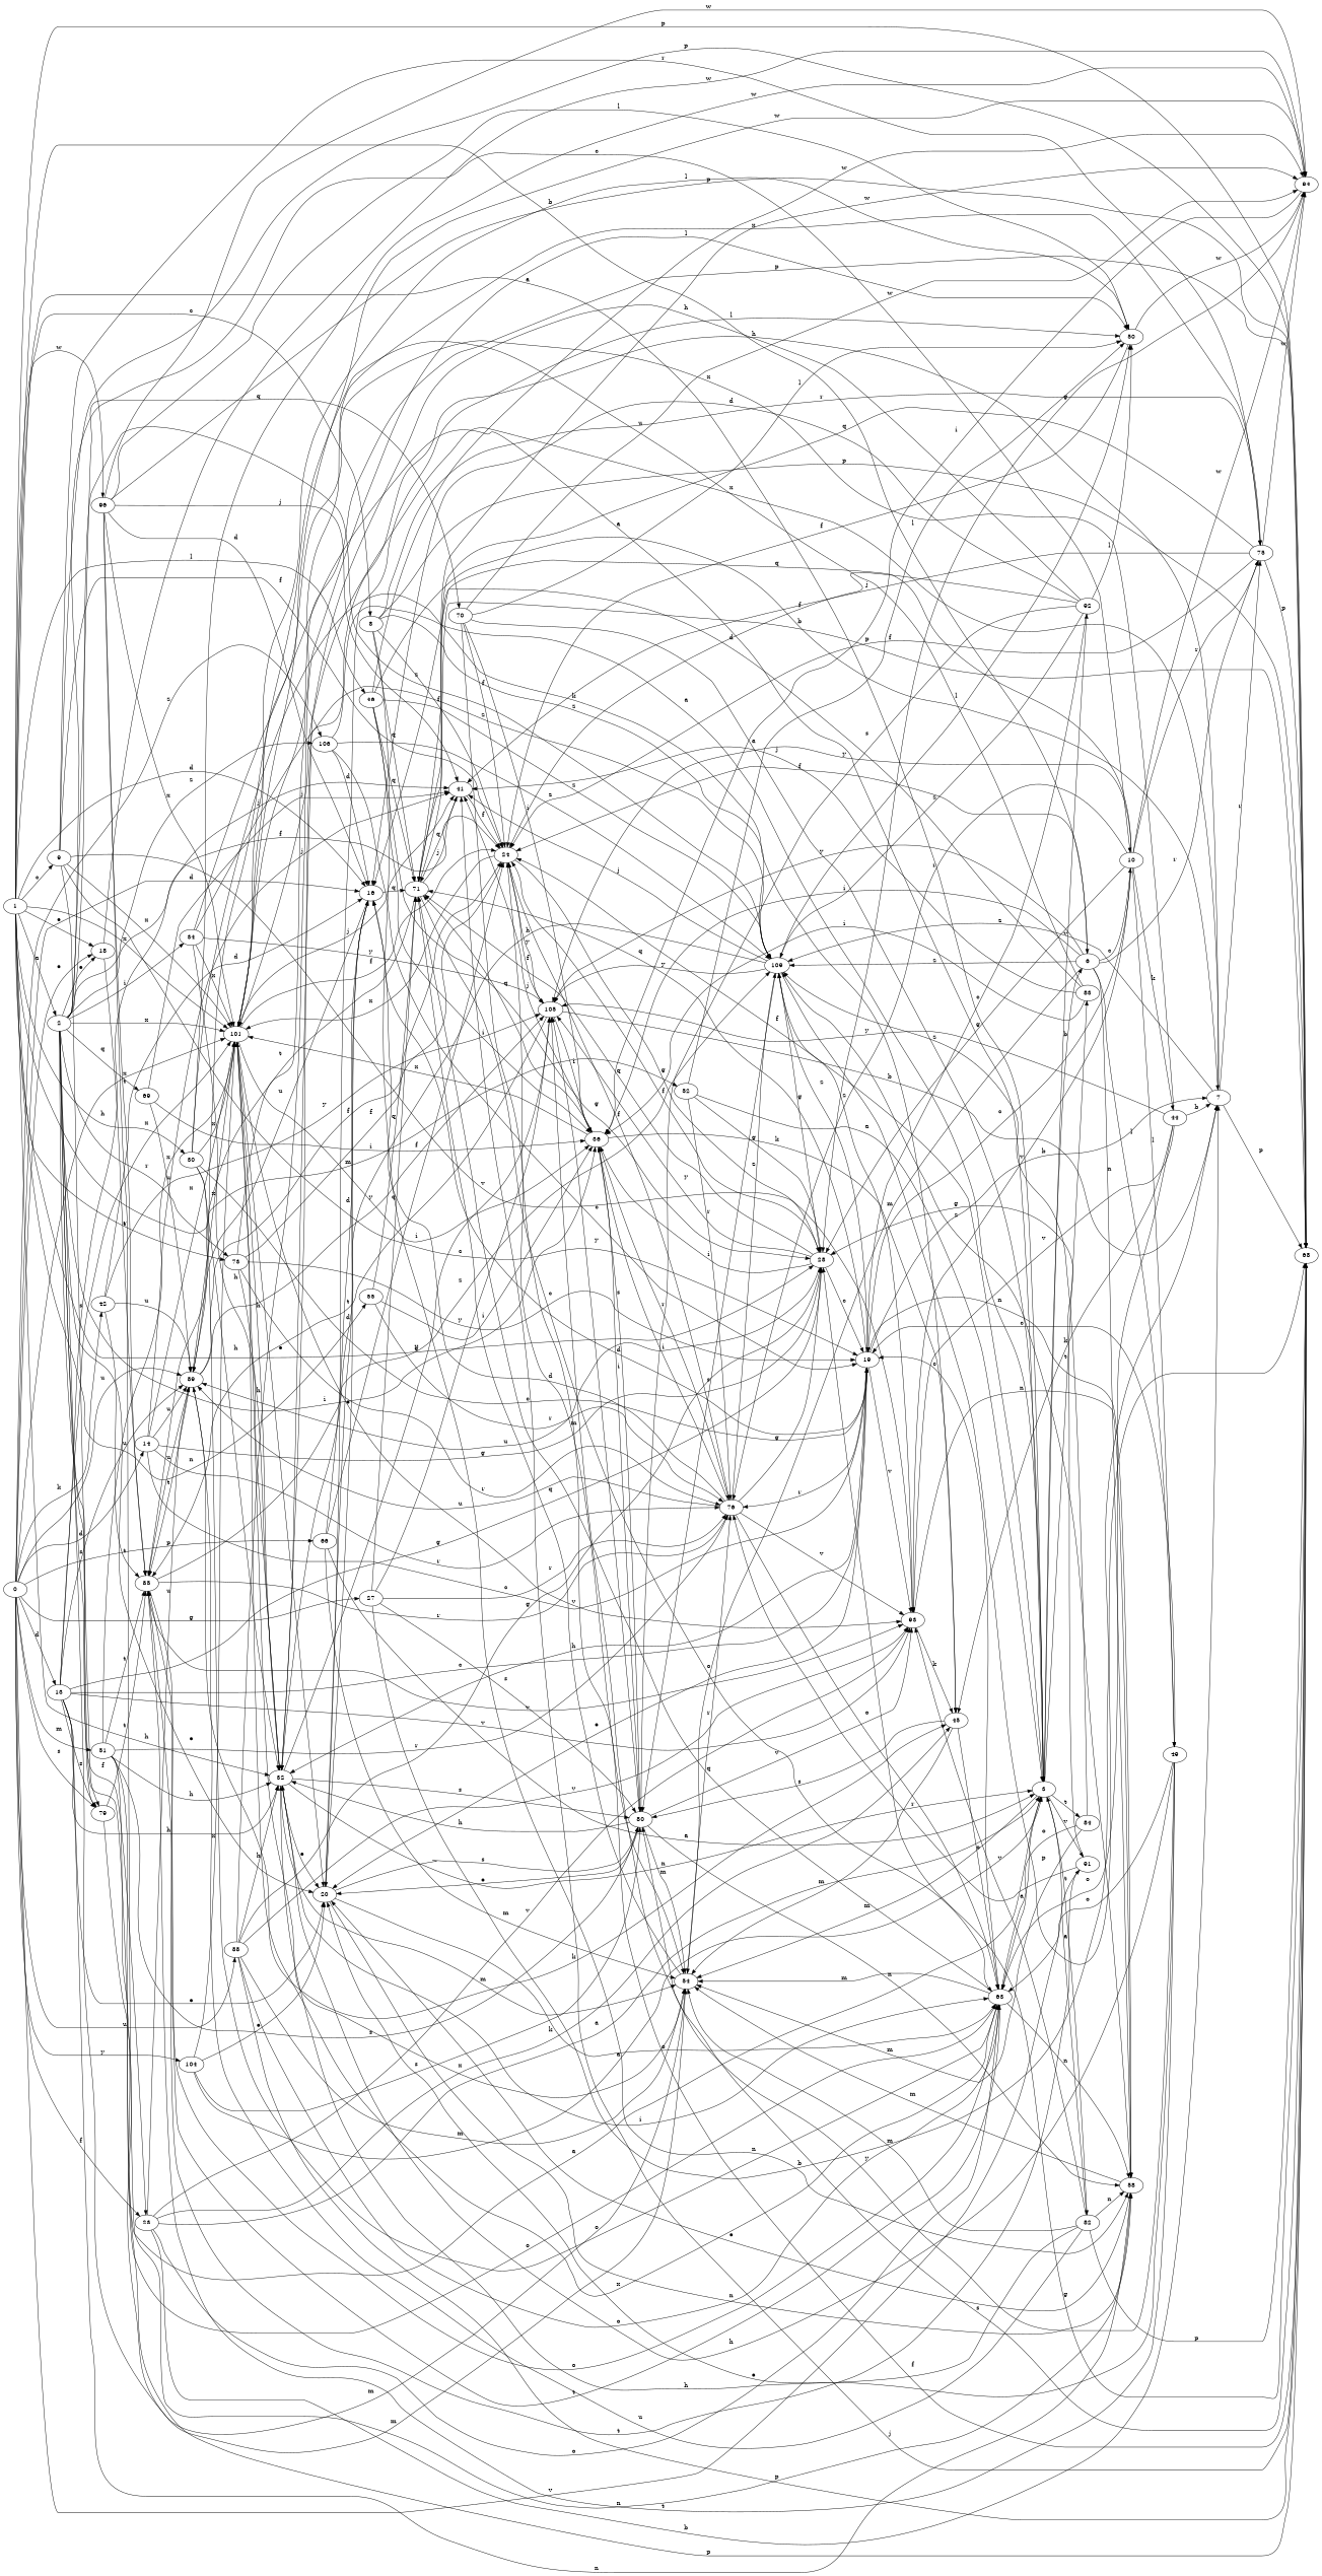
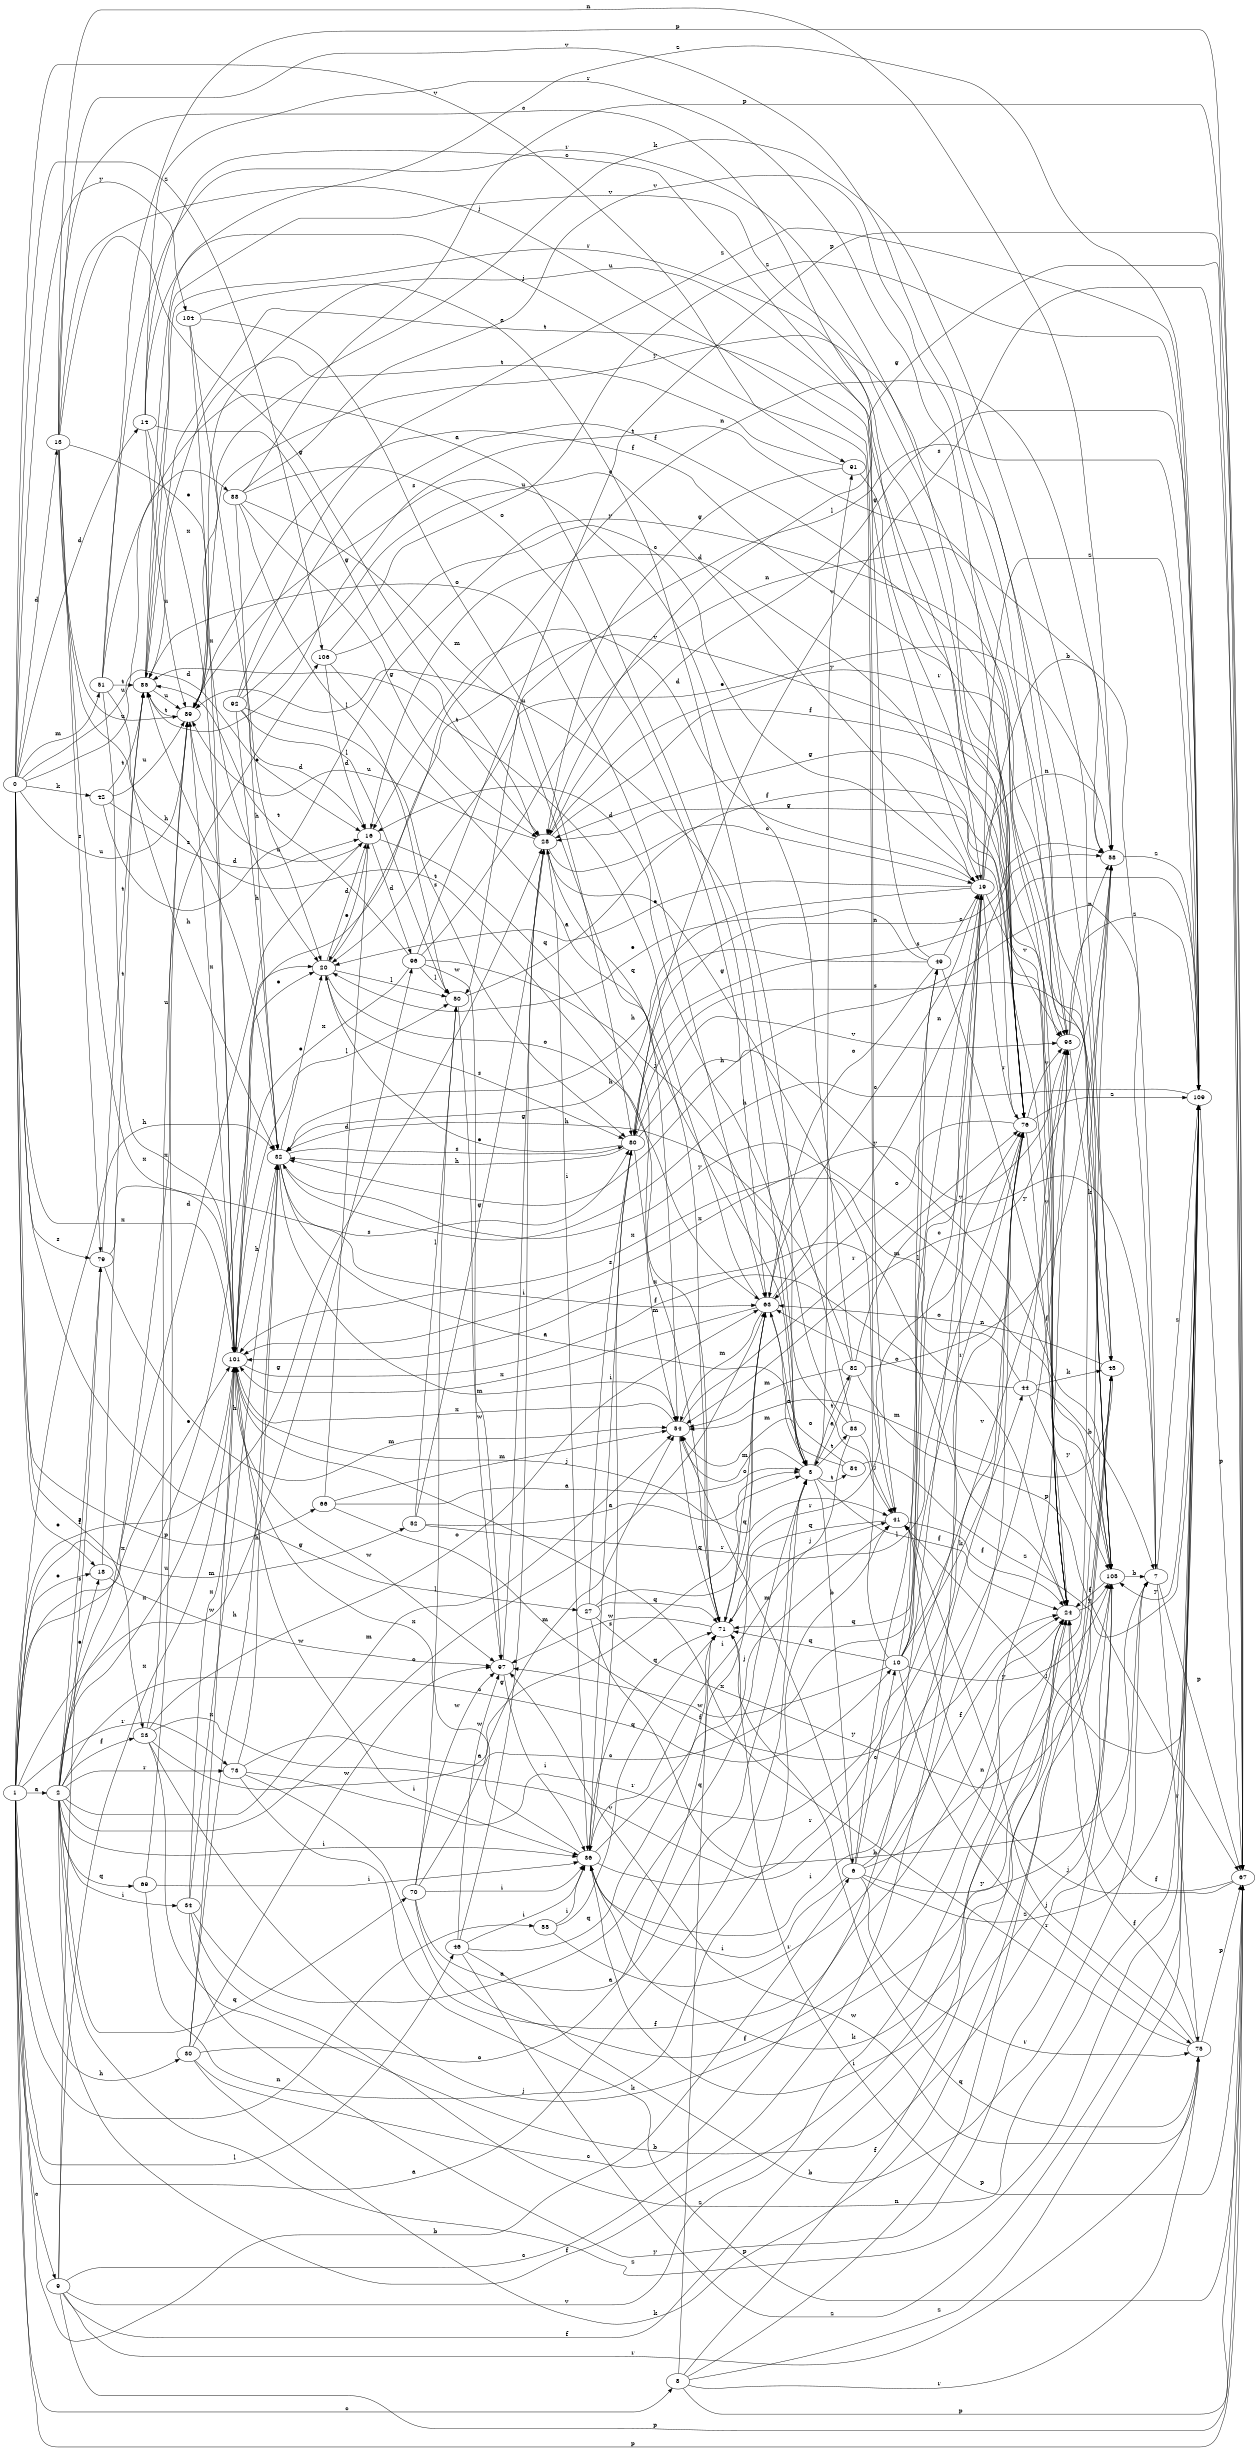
  strict digraph {
    rankdir=LR
    0
    13
    14
    16
    18
    23
    27
    42
    51
    66
    79
    88
    89
    91
    101
    104
    106
    28
    32
    20
    58
    n22 [label=19]
    93
    41
    76
    71
-   97 [label=94]
+   97
    85
    3
    63
    7
    45
    105
    80
-   67 [label=68]
+   67
    24
    54
    50
    36
    109
    1
    2
    6
    8
    9
    30
    46
    52
    55
    73
    96
    10
    34
    69
    70
    82
    83
    84
    92
    49
    75
    44
    0 -> 13 [label=d]
    0 -> 14 [label=d]
    0 -> 16 [label=d]
    0 -> 18 [label=e]
    0 -> 23 [label=f]
    0 -> 27 [label=g]
    0 -> 42 [label=k]
    0 -> 51 [label=m]
    0 -> 66 [label=p]
    0 -> 79 [label=s]
    0 -> 88 [label=u]
    0 -> 89 [label=u]
    0 -> 91 [label=v]
    0 -> 101 [label=x]
    0 -> 104 [label=y]
    0 -> 106 [label=z]
    13 -> 79 [label=s]
    13 -> 89 [label=u]
    13 -> 101 [label=x]
    13 -> 28 [label=g]
    13 -> 32 [label=h]
    13 -> 20 [label=e]
    13 -> 58 [label=n]
    13 -> n22 [label=c]
    13 -> 93 [label=v]
    13 -> 41 [label=j]
    14 -> 89 [label=u]
    14 -> 101 [label=x]
    14 -> 28 [label=g]
    14 -> n22 [label=c]
    14 -> 41 [label=j]
    14 -> 76 [label=r]
    16 -> 89 [label=u]
    16 -> 20 [label=e]
    16 -> 71 [label=q]
    18 -> 97 [label=w]
    18 -> 85 [label=t]
    23 -> 89 [label=u]
    23 -> 93 [label=v]
    23 -> 3 [label=a]
    23 -> 63 [label=o]
    23 -> 7 [label=b]
    23 -> 45 [label=k]
    27 -> 76 [label=r]
    27 -> 71 [label=q]
    27 -> 7 [label=b]
    27 -> 105 [label=y]
    27 -> 80 [label=s]
    42 -> 16 [label=d]
    42 -> 89 [label=u]
    42 -> 85 [label=t]
    42 -> 105 [label=y]
    51 -> 101 [label=x]
    51 -> 32 [label=h]
    51 -> 76 [label=r]
    51 -> 85 [label=t]
    51 -> 3 [label=a]
    51 -> 67 [label=p]
    66 -> 16 [label=d]
    66 -> 3 [label=a]
    66 -> 24 [label=f]
    66 -> 54 [label=m]
    79 -> 85 [label=t]
-   51 -> 80 [label=s]
+   79 -> 80 [label=s]
    79 -> 54 [label=m]
    88 -> 28 [label=g]
    88 -> 32 [label=h]
    88 -> 93 [label=v]
    88 -> 63 [label=o]
    88 -> 67 [label=p]
    88 -> 54 [label=m]
    88 -> 50 [label=l]
    89 -> 101 [label=x]
    89 -> 85 [label=t]
    89 -> 45 [label=k]
    89 -> 105 [label=y]
    89 -> 24 [label=f]
    91 -> 28 [label=g]
    91 -> 76 [label=r]
    91 -> 85 [label=t]
    101 -> 32 [label=h]
    101 -> 20 [label=e]
    101 -> 93 [label=v]
    101 -> 41 [label=j]
    101 -> 97 [label=w]
    101 -> 24 [label=f]
    101 -> 50 [label=l]
    101 -> 36 [label=i]
    104 -> 101 [label=x]
    104 -> 20 [label=e]
    104 -> 3 [label=a]
    104 -> 80 [label=s]
    106 -> 16 [label=d]
    106 -> n22 [label=c]
    106 -> 3 [label=a]
    106 -> 109 [label=z]
    28 -> 89 [label=u]
    28 -> n22 [label=c]
    28 -> 71 [label=q]
    28 -> 105 [label=y]
    28 -> 24 [label=f]
    28 -> 36 [label=i]
    32 -> 20 [label=e]
-   32 -> 3 [label=n]
+   32 -> 3 [label=a]
    32 -> 63 [label=i]
    32 -> 105 [label=y]
    32 -> 80 [label=s]
    32 -> 54 [label=m]
    20 -> 16 [label=d]
    20 -> 58 [label=n]
    20 -> 63 [label=o]
    20 -> 80 [label=s]
    20 -> 50 [label=l]
    58 -> 20 [label=e]
    58 -> 54 [label=m]
    58 -> 109 [label=z]
    n22 -> 16 [label=d]
    n22 -> 32 [label=h]
    n22 -> 20 [label=e]
    n22 -> 58 [label=n]
    n22 -> 93 [label=v]
    n22 -> 76 [label=r]
    n22 -> 71 [label=q]
    n22 -> 7 [label=b]
    n22 -> 109 [label=z]
    93 -> 58 [label=n]
    93 -> 45 [label=k]
    93 -> 109 [label=z]
    41 -> 71 [label=q]
    41 -> 24 [label=f]
    76 -> 16 [label=d]
    76 -> 89 [label=u]
    76 -> 28 [label=g]
    76 -> 93 [label=v]
    76 -> 63 [label=o]
    76 -> 24 [label=f]
    76 -> 36 [label=i]
    76 -> 109 [label=z]
    71 -> 41 [label=j]
    71 -> 97 [label=w]
    71 -> 85 [label=t]
    71 -> 63 [label=o]
    71 -> 67 [label=p]
    97 -> 28 [label=g]
    97 -> 36 [label=i]
    85 -> 89 [label=u]
    85 -> 93 [label=v]
    85 -> 76 [label=r]
    85 -> 63 [label=o]
    85 -> 109 [label=z]
    3 -> 91 [label=v]
    3 -> 24 [label=f]
    3 -> 54 [label=m]
    3 -> 6 [label=b]
    3 -> 82 [label=t]
    3 -> 83 [label=t]
    3 -> 84 [label=t]
-   3 -> 92 [label=v]
    63 -> 101 [label=x]
    63 -> 58 [label=n]
    63 -> n22 [label=c]
    63 -> 71 [label=q]
    63 -> 85 [label=t]
    63 -> 3 [label=a]
    63 -> 54 [label=m]
    7 -> 101 [label=x]
    7 -> 32 [label=h]
    7 -> 67 [label=p]
    7 -> 109 [label=z]
    7 -> 75 [label=r]
    45 -> 63 [label=o]
    45 -> 80 [label=s]
    45 -> 54 [label=m]
    105 -> 85 [label=t]
    105 -> 7 [label=b]
    105 -> 24 [label=f]
    105 -> 36 [label=i]
    80 -> 32 [label=h]
    80 -> 20 [label=e]
    80 -> 58 [label=n]
    80 -> 93 [label=v]
    80 -> 105 [label=y]
    80 -> 54 [label=m]
    80 -> 36 [label=i]
    67 -> 28 [label=g]
    67 -> 41 [label=j]
    67 -> 80 [label=s]
    67 -> 24 [label=f]
    24 -> 101 [label=x]
    24 -> 28 [label=g]
    24 -> 105 [label=y]
    54 -> 101 [label=x]
    54 -> 76 [label=r]
    54 -> 71 [label=q]
    50 -> 97 [label=w]
    50 -> 24 [label=f]
    36 -> 101 [label=x]
    36 -> 41 [label=j]
    36 -> 76 [label=r]
    36 -> 71 [label=q]
    36 -> 45 [label=k]
    36 -> 80 [label=s]
    109 -> 28 [label=g]
    109 -> 32 [label=h]
    109 -> 41 [label=j]
    109 -> 105 [label=y]
    109 -> 80 [label=s]
    109 -> 67 [label=p]
    109 -> 50 [label=l]
    1 -> 16 [label=d]
    1 -> 18 [label=e]
    1 -> 101 [label=x]
    1 -> 28 [label=g]
    1 -> 32 [label=h]
    1 -> 3 [label=a]
    1 -> 67 [label=p]
    1 -> 2 [label=a]
    1 -> 6 [label=b]
    1 -> 8 [label=c]
    1 -> 9 [label=c]
    1 -> 30 [label=h]
    1 -> 46 [label=l]
    1 -> 52 [label=m]
    1 -> 55 [label=n]
    1 -> 73 [label=r]
    1 -> 96 [label=w]
    2 -> 18 [label=e]
    2 -> 23 [label=f]
    2 -> 79 [label=s]
    2 -> 101 [label=x]
    2 -> 106 [label=z]
    2 -> 20 [label=e]
    2 -> 63 [label=o]
    2 -> 24 [label=f]
    2 -> 54 [label=m]
    2 -> 36 [label=i]
    2 -> 109 [label=z]
    2 -> 73 [label=r]
    2 -> 10 [label=c]
    2 -> 34 [label=i]
    2 -> 69 [label=q]
    2 -> 70 [label=q]
    6 -> 58 [label=n]
    6 -> 105 [label=y]
    6 -> 24 [label=f]
    6 -> 54 [label=m]
    6 -> 36 [label=i]
    6 -> 109 [label=z]
    6 -> 10 [label=c]
    6 -> 49 [label=l]
    6 -> 75 [label=r]
    8 -> 58 [label=n]
    8 -> 71 [label=q]
    8 -> 67 [label=p]
    8 -> 24 [label=f]
    8 -> 109 [label=z]
    8 -> 75 [label=r]
    9 -> 79 [label=s]
    9 -> 101 [label=x]
    9 -> n22 [label=c]
    9 -> 93 [label=v]
    9 -> 67 [label=p]
    9 -> 24 [label=f]
    9 -> 75 [label=r]
    30 -> 101 [label=x]
    30 -> 32 [label=h]
    30 -> n22 [label=c]
    30 -> 97 [label=w]
    30 -> 63 [label=o]
    30 -> 45 [label=k]
    46 -> 28 [label=g]
    46 -> 71 [label=q]
    46 -> 97 [label=w]
    46 -> 7 [label=b]
    46 -> 36 [label=i]
    46 -> 109 [label=z]
    52 -> 28 [label=g]
    52 -> 76 [label=r]
    52 -> 3 [label=a]
    52 -> 50 [label=l]
    55 -> 76 [label=r]
    55 -> 71 [label=q]
    55 -> 36 [label=i]
    73 -> 32 [label=h]
    73 -> n22 [label=c]
    73 -> 76 [label=r]
    73 -> 67 [label=p]
    73 -> 24 [label=f]
-   96 -> 16 [label=d]
+   16 -> 96 [label=d]
    96 -> 101 [label=x]
    96 -> 58 [label=n]
    96 -> 41 [label=j]
    96 -> 97 [label=w]
    96 -> 85 [label=t]
    96 -> 67 [label=p]
    96 -> 50 [label=l]
    10 -> 28 [label=g]
    10 -> n22 [label=c]
    10 -> 93 [label=v]
    10 -> 76 [label=r]
    10 -> 71 [label=q]
    10 -> 97 [label=w]
    10 -> 105 [label=y]
    10 -> 49 [label=l]
    10 -> 75 [label=r]
    10 -> 44 [label=k]
    34 -> 101 [label=x]
    34 -> 32 [label=h]
    34 -> 3 [label=a]
    34 -> 105 [label=y]
    34 -> 109 [label=z]
    69 -> 89 [label=u]
    69 -> 41 [label=j]
    69 -> 36 [label=i]
    70 -> 97 [label=w]
    70 -> 3 [label=a]
    70 -> 24 [label=f]
    70 -> 54 [label=m]
    70 -> 50 [label=l]
    70 -> 36 [label=i]
    82 -> 89 [label=u]
    82 -> 32 [label=h]
    82 -> 58 [label=n]
    82 -> 93 [label=v]
    82 -> 3 [label=a]
    82 -> 67 [label=p]
    82 -> 54 [label=m]
    83 -> 16 [label=d]
    83 -> 89 [label=u]
    83 -> 41 [label=j]
    83 -> 36 [label=i]
    84 -> 63 [label=o]
    84 -> 54 [label=m]
    84 -> 109 [label=z]
    92 -> 16 [label=d]
    92 -> 32 [label=h]
    92 -> n22 [label=c]
    92 -> 80 [label=s]
    92 -> 24 [label=f]
    92 -> 50 [label=l]
    92 -> 109 [label=z]
    49 -> 32 [label=h]
    49 -> 20 [label=e]
    49 -> n22 [label=c]
    49 -> 85 [label=t]
    49 -> 63 [label=o]
    49 -> 105 [label=y]
    75 -> 101 [label=x]
    75 -> 41 [label=j]
    75 -> 71 [label=q]
    75 -> 97 [label=w]
    75 -> 67 [label=p]
    75 -> 24 [label=f]
    44 -> 101 [label=x]
    44 -> 93 [label=v]
    44 -> 63 [label=o]
    44 -> 7 [label=b]
    44 -> 45 [label=k]
    44 -> 105 [label=y]
  }
